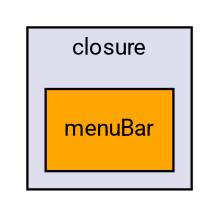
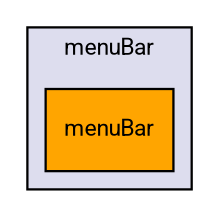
  digraph {
    compound=true
    fontname=Roboto
    n1 [fillcolor=orange fontname=Roboto fontsize=10 label=menuBar pencolor=black shape=box style=filled]
    subgraph cluster_1 {
      bgcolor="#ddddee"
      fontsize=10
-     label=closure
+     label=menuBar
      pencolor=black
      n1
    }
  }
